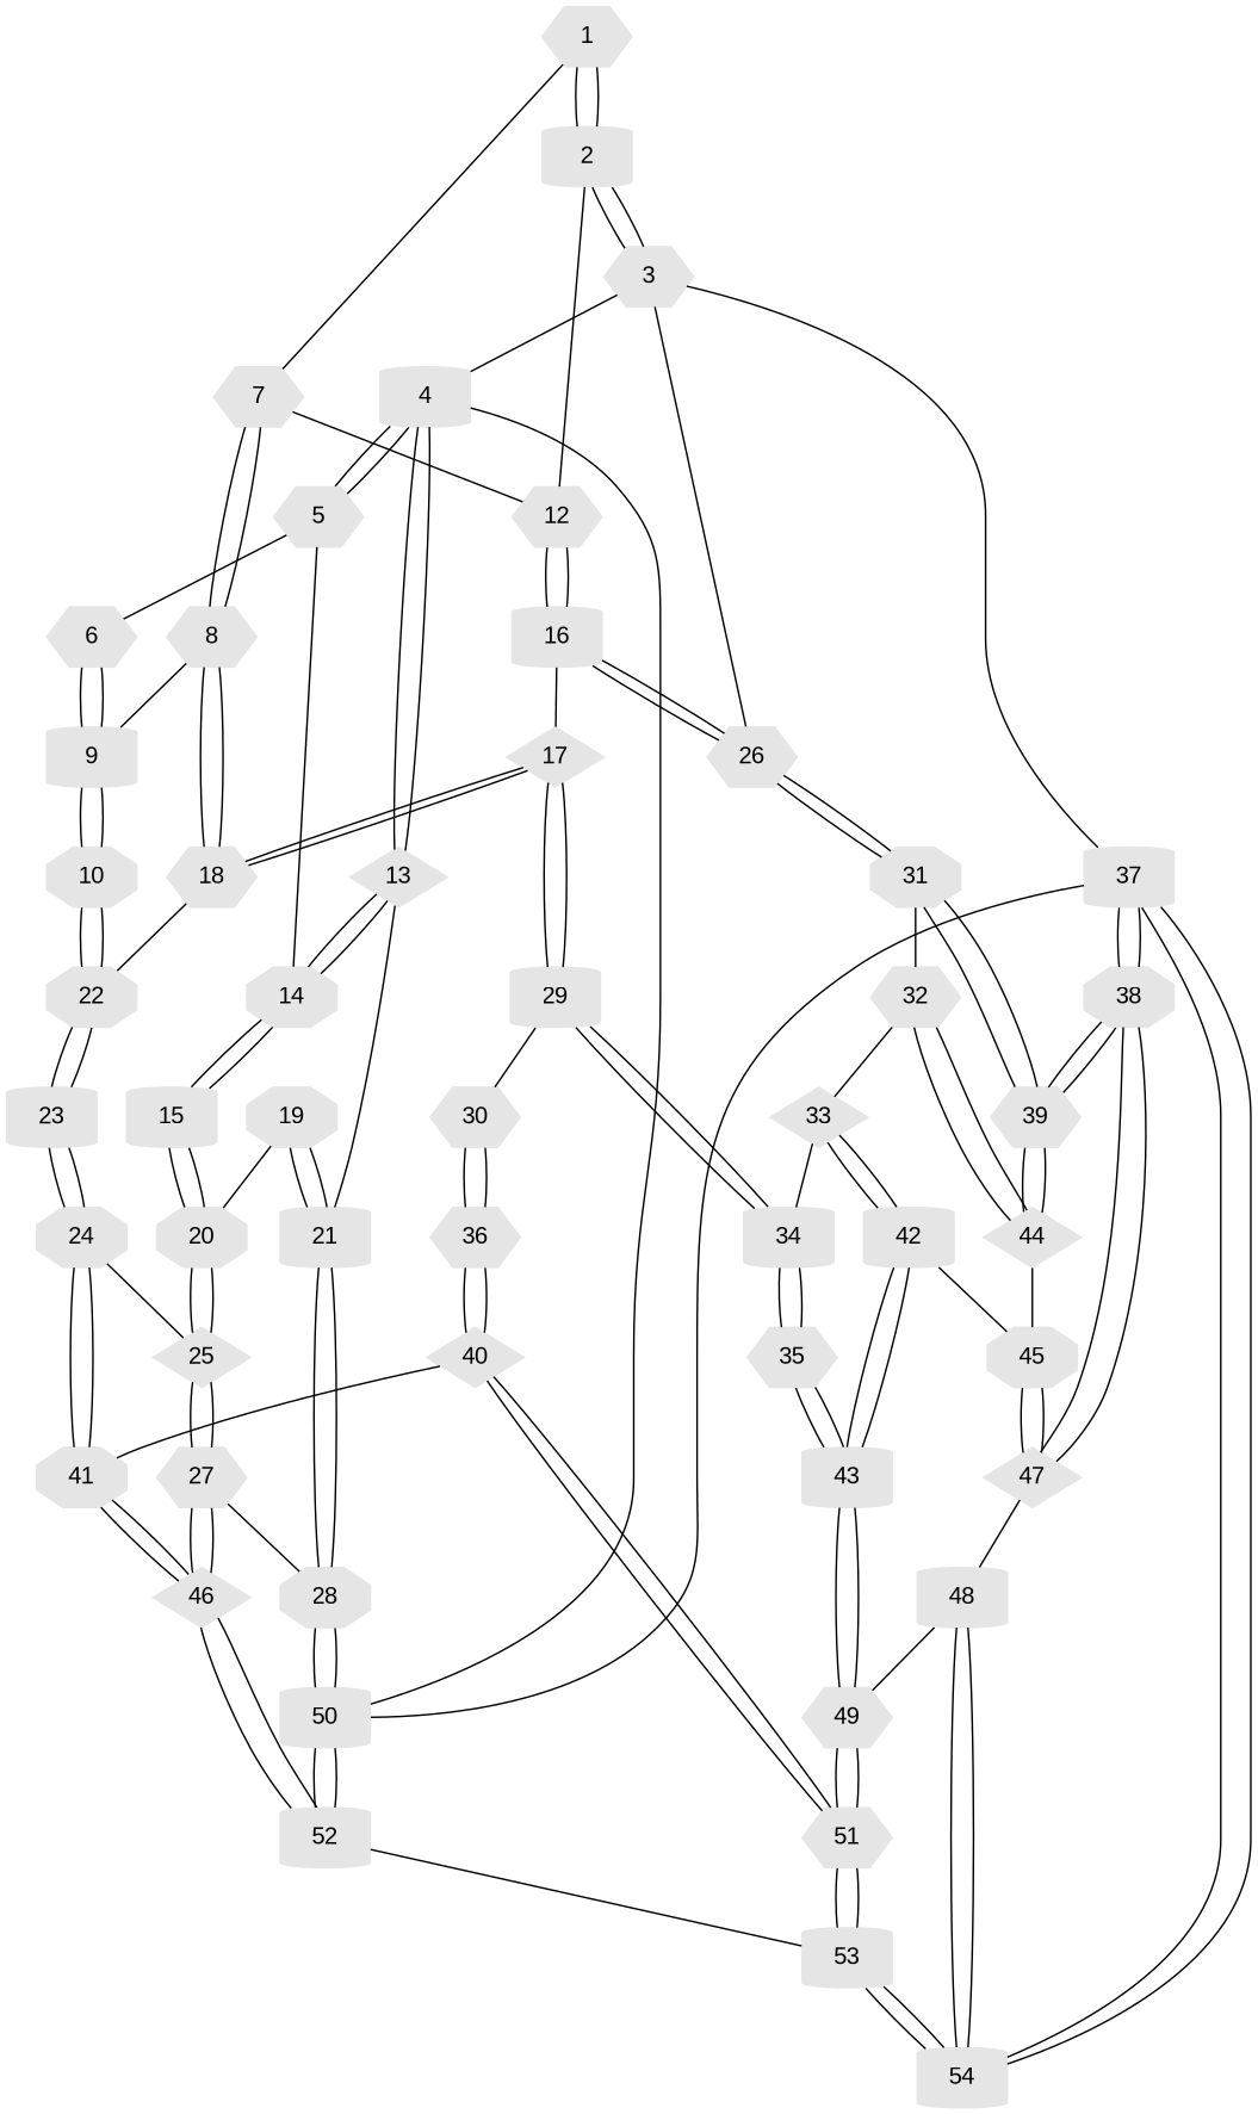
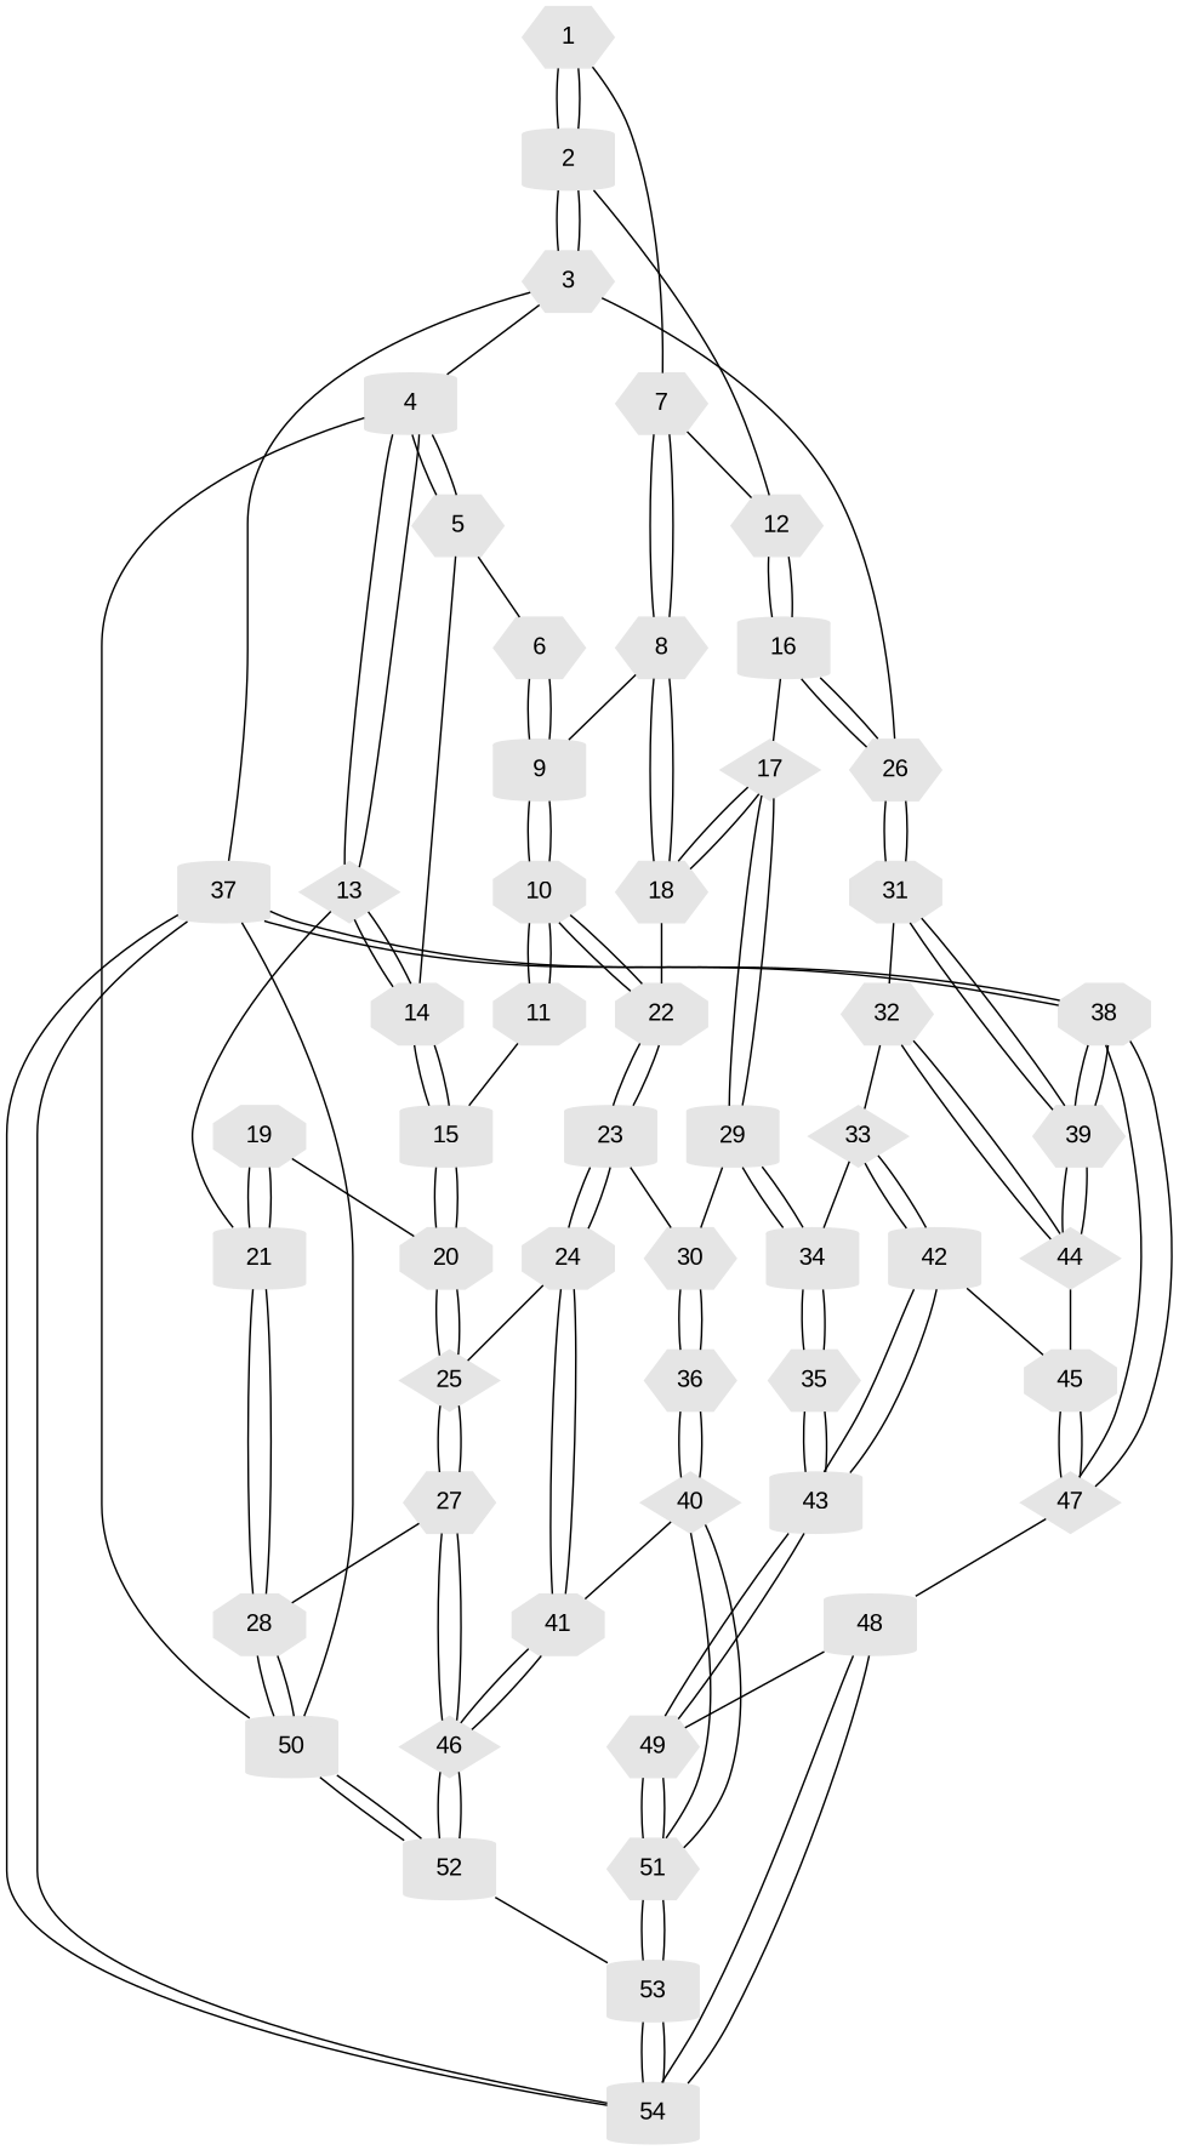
  graph {
    fontname="Liberation Sans"
    node [color=gray90 fontname="Liberation Sans" shape=cylinder style=filled]
    edge [fontname="Liberation Sans"]
    2
    1 [shape=hexagon]
    7 [shape=hexagon]
    3 [shape=hexagon]
    12 [shape=hexagon]
    8 [shape=hexagon]
    4
    26 [shape=hexagon]
    37
    16
    5 [shape=hexagon]
    13 [shape=diamond]
    50
    31 [shape=octagon]
    38 [shape=octagon]
    54
    6 [shape=hexagon]
    14 [shape=octagon]
    21
    52
    9
+   11 [shape=octagon]
    15
    10 [shape=octagon]
    18 [shape=hexagon]
    22 [shape=octagon]
    23
    20 [shape=octagon]
    17 [shape=diamond]
    28 [shape=octagon]
    25 [shape=diamond]
    29
    30 [shape=hexagon]
    34
    19 [shape=octagon]
    27 [shape=hexagon]
    24 [shape=octagon]
    41 [shape=octagon]
    36 [shape=hexagon]
    46 [shape=diamond]
    32 [shape=hexagon]
    39 [shape=hexagon]
    35 [shape=hexagon]
    40 [shape=diamond]
    33 [shape=diamond]
    44 [shape=diamond]
    42
    45 [shape=octagon]
    43
    49 [shape=hexagon]
    51 [shape=hexagon]
    47 [shape=diamond]
    48
    53
    2 -- 3
    2 -- 3
    2 -- 12
    1 -- 2
    1 -- 2
    1 -- 7
    7 -- 12
    7 -- 8
    7 -- 8
    3 -- 4
    3 -- 26
    3 -- 37
    12 -- 16
    12 -- 16
    8 -- 9
    8 -- 18
    8 -- 18
    4 -- 5
    4 -- 5
    4 -- 13
    4 -- 13
    4 -- 50
    26 -- 31
    26 -- 31
    37 -- 50
    37 -- 38
    37 -- 38
    37 -- 54
    37 -- 54
    16 -- 26
    16 -- 26
    16 -- 17
    5 -- 6
    5 -- 14
    13 -- 14
    13 -- 14
    13 -- 21
    50 -- 52
    50 -- 52
    31 -- 32
    31 -- 39
    31 -- 39
    38 -- 39
    38 -- 39
    38 -- 47
    38 -- 47
    6 -- 9
    6 -- 9
    14 -- 15
    14 -- 15
    21 -- 28
    21 -- 28
    52 -- 53
    9 -- 10
    9 -- 10
+   11 -- 15
    15 -- 20
    15 -- 20
+   10 -- 11
+   10 -- 11
    10 -- 22
    10 -- 22
    18 -- 22
    22 -- 23
    22 -- 23
+   23 -- 30
    23 -- 24
    23 -- 24
    20 -- 25
    20 -- 25
    17 -- 18
    17 -- 18
    17 -- 29
    17 -- 29
    28 -- 50
    28 -- 50
    25 -- 27
    25 -- 27
    29 -- 30
    29 -- 34
    29 -- 34
    30 -- 36
    30 -- 36
    34 -- 35
    34 -- 35
    19 -- 21
    19 -- 21
    19 -- 20
    27 -- 28
    27 -- 46
    27 -- 46
    24 -- 25
    24 -- 41
    24 -- 41
    41 -- 46
    41 -- 46
    36 -- 40
    36 -- 40
    46 -- 52
    46 -- 52
    32 -- 33
    32 -- 44
    32 -- 44
    39 -- 44
    39 -- 44
    35 -- 43
    35 -- 43
    40 -- 41
    40 -- 51
    40 -- 51
    33 -- 34
    33 -- 42
    33 -- 42
    44 -- 45
    42 -- 45
    42 -- 43
    42 -- 43
    45 -- 47
    45 -- 47
    43 -- 49
    43 -- 49
    49 -- 51
    49 -- 51
    51 -- 53
    51 -- 53
    47 -- 48
    48 -- 54
    48 -- 54
    48 -- 49
    53 -- 54
    53 -- 54
  }
